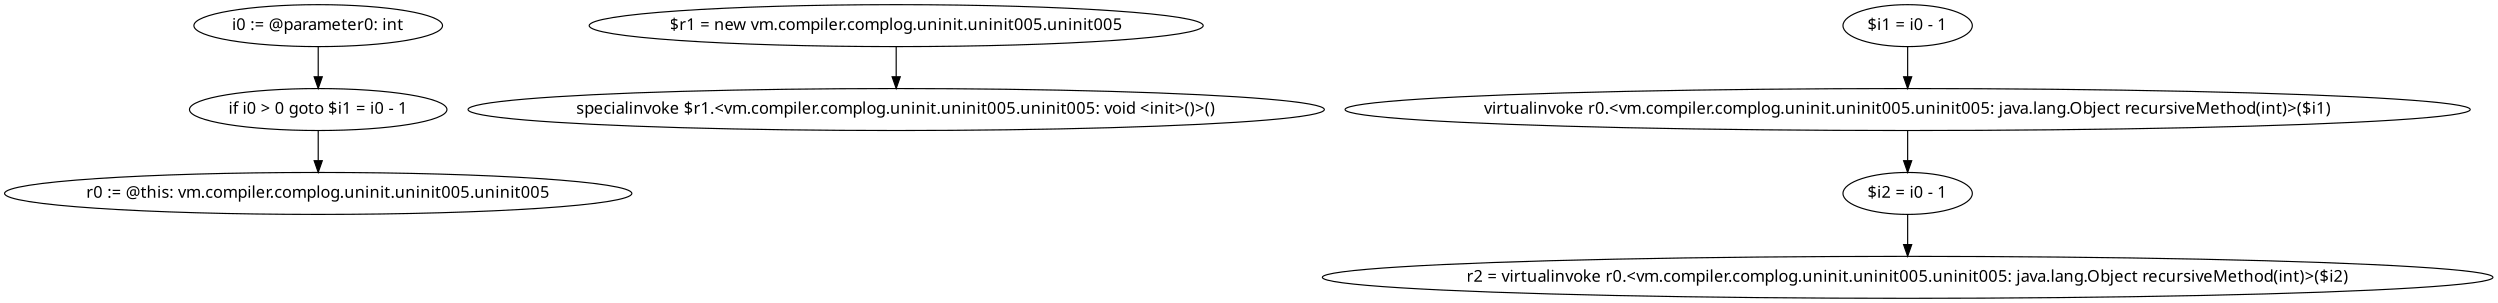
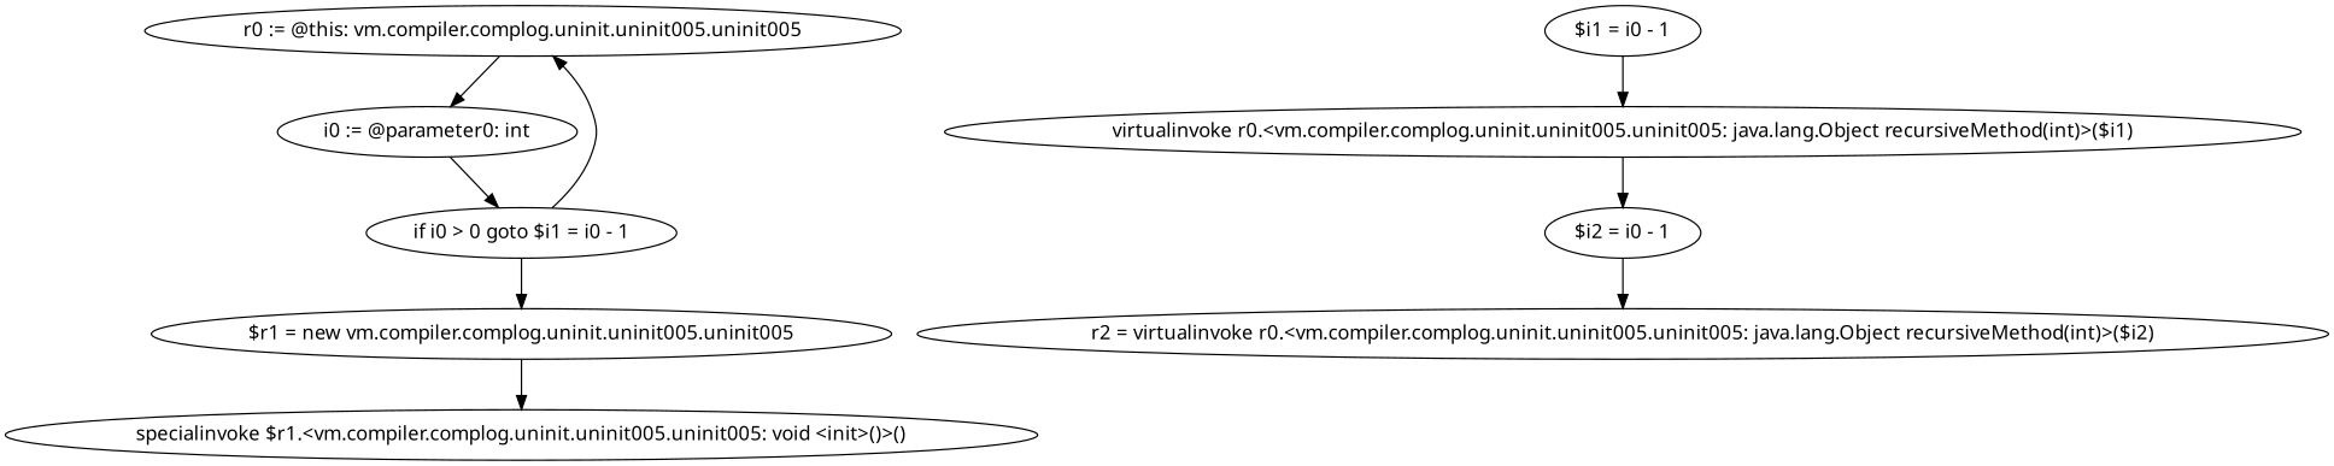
  digraph {
    fontname="Noto Sans"
    node [fontname="Noto Sans"]
    edge [fontname="Noto Sans"]
    "r0 := @this: vm.compiler.complog.uninit.uninit005.uninit005"
    "i0 := @parameter0: int"
    "if i0 > 0 goto $i1 = i0 - 1"
    "$r1 = new vm.compiler.complog.uninit.uninit005.uninit005"
    "specialinvoke $r1.<vm.compiler.complog.uninit.uninit005.uninit005: void <init>()>()"
    "$i1 = i0 - 1"
    "virtualinvoke r0.<vm.compiler.complog.uninit.uninit005.uninit005: java.lang.Object recursiveMethod(int)>($i1)"
    "$i2 = i0 - 1"
    "r2 = virtualinvoke r0.<vm.compiler.complog.uninit.uninit005.uninit005: java.lang.Object recursiveMethod(int)>($i2)"
+   "r0 := @this: vm.compiler.complog.uninit.uninit005.uninit005" -> "i0 := @parameter0: int"
    "i0 := @parameter0: int" -> "if i0 > 0 goto $i1 = i0 - 1"
    "if i0 > 0 goto $i1 = i0 - 1" -> "r0 := @this: vm.compiler.complog.uninit.uninit005.uninit005"
+   "if i0 > 0 goto $i1 = i0 - 1" -> "$r1 = new vm.compiler.complog.uninit.uninit005.uninit005"
    "$r1 = new vm.compiler.complog.uninit.uninit005.uninit005" -> "specialinvoke $r1.<vm.compiler.complog.uninit.uninit005.uninit005: void <init>()>()"
    "$i1 = i0 - 1" -> "virtualinvoke r0.<vm.compiler.complog.uninit.uninit005.uninit005: java.lang.Object recursiveMethod(int)>($i1)"
    "virtualinvoke r0.<vm.compiler.complog.uninit.uninit005.uninit005: java.lang.Object recursiveMethod(int)>($i1)" -> "$i2 = i0 - 1"
    "$i2 = i0 - 1" -> "r2 = virtualinvoke r0.<vm.compiler.complog.uninit.uninit005.uninit005: java.lang.Object recursiveMethod(int)>($i2)"
  }
